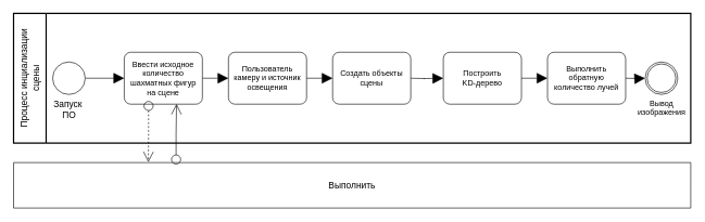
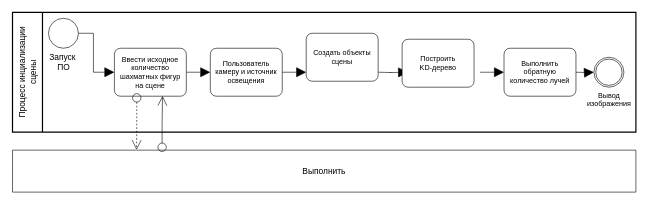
  <mxCell id="0" />
  <mxCell id="1" parent="0" />
  <mxCell id="2" value="Процесс инциализации &lt;br style=&quot;font-size: 14px;&quot;&gt;сцены" style="swimlane;html=1;startSize=50;fontStyle=0;collapsible=0;horizontal=0;swimlaneLine=1;swimlaneFillColor=#ffffff;strokeWidth=2;whiteSpace=wrap;fontSize=14;" vertex="1" parent="1"><mxGeometry x="20" y="20" width="1040" height="200" as="geometry" /></mxCell>
  <mxCell id="3" style="edgeStyle=orthogonalEdgeStyle;rounded=0;orthogonalLoop=1;jettySize=auto;html=1;endArrow=block;endFill=1;endSize=14;entryX=0;entryY=0.5;entryDx=0;entryDy=0;entryPerimeter=0;" edge="1" parent="2" source="4" target="6"><mxGeometry relative="1" as="geometry"><mxPoint x="150" y="100" as="targetPoint" /></mxGeometry></mxCell>
- <mxCell id="4" value="Запуск&amp;nbsp;&lt;br style=&quot;font-size: 14px;&quot;&gt;ПО" style="points=[[0.145,0.145,0],[0.5,0,0],[0.855,0.145,0],[1,0.5,0],[0.855,0.855,0],[0.5,1,0],[0.145,0.855,0],[0,0.5,0]];shape=mxgraph.bpmn.event;html=1;verticalLabelPosition=bottom;labelBackgroundColor=#ffffff;verticalAlign=top;align=center;perimeter=ellipsePerimeter;outlineConnect=0;aspect=fixed;outline=standard;symbol=general;fontSize=14;" vertex="1" parent="2"><mxGeometry x="60" y="75" width="50" height="50" as="geometry" /></mxCell>
+ <mxCell id="4" value="Запуск&amp;nbsp;&lt;br style=&quot;font-size: 14px;&quot;&gt;ПО" style="points=[[0.145,0.145,0],[0.5,0,0],[0.855,0.145,0],[1,0.5,0],[0.855,0.855,0],[0.5,1,0],[0.145,0.855,0],[0,0.5,0]];shape=mxgraph.bpmn.event;html=1;verticalLabelPosition=bottom;labelBackgroundColor=#ffffff;verticalAlign=top;align=center;perimeter=ellipsePerimeter;outlineConnect=0;aspect=fixed;outline=standard;symbol=general;fontSize=14;" vertex="1" parent="2"><mxGeometry x="60" y="10" width="50" height="50" as="geometry" /></mxCell>
  <mxCell id="5" style="edgeStyle=orthogonalEdgeStyle;rounded=0;orthogonalLoop=1;jettySize=auto;html=1;exitX=1;exitY=0.5;exitDx=0;exitDy=0;exitPerimeter=0;endArrow=block;endFill=1;endSize=14;entryX=0;entryY=0.5;entryDx=0;entryDy=0;entryPerimeter=0;" edge="1" parent="2" source="6" target="10"><mxGeometry relative="1" as="geometry"><mxPoint x="300" y="100" as="targetPoint" /></mxGeometry></mxCell>
  <mxCell id="6" value="Ввести исходное&lt;br&gt;количество &lt;br&gt;шахматных фигур&lt;br&gt;на сцене" style="points=[[0.25,0,0],[0.5,0,0],[0.75,0,0],[1,0.25,0],[1,0.5,0],[1,0.75,0],[0.75,1,0],[0.5,1,0],[0.25,1,0],[0,0.75,0],[0,0.5,0],[0,0.25,0]];shape=mxgraph.bpmn.task;whiteSpace=wrap;rectStyle=rounded;size=10;html=1;container=1;expand=0;collapsible=0;taskMarker=abstract;" vertex="1" parent="2"><mxGeometry x="170" y="60" width="120" height="80" as="geometry" /></mxCell>
  <mxCell id="7" style="edgeStyle=orthogonalEdgeStyle;rounded=0;orthogonalLoop=1;jettySize=auto;html=1;exitX=1;exitY=0.5;exitDx=0;exitDy=0;exitPerimeter=0;endArrow=block;endFill=1;endSize=14;entryX=0;entryY=0.5;entryDx=0;entryDy=0;entryPerimeter=0;" edge="1" parent="2"><mxGeometry relative="1" as="geometry"><mxPoint x="420" y="100" as="sourcePoint" /><mxPoint x="490" y="100" as="targetPoint" /></mxGeometry></mxCell>
  <mxCell id="8" style="edgeStyle=orthogonalEdgeStyle;rounded=0;orthogonalLoop=1;jettySize=auto;html=1;exitX=1;exitY=0.5;exitDx=0;exitDy=0;exitPerimeter=0;endArrow=block;endFill=1;endSize=14;entryX=0;entryY=0.5;entryDx=0;entryDy=0;entryPerimeter=0;" edge="1" parent="2"><mxGeometry relative="1" as="geometry"><mxPoint x="610.0" y="100.0" as="sourcePoint" /><mxPoint x="660" y="100.0" as="targetPoint" /><Array as="points" /></mxGeometry></mxCell>
  <mxCell id="9" style="edgeStyle=orthogonalEdgeStyle;rounded=0;orthogonalLoop=1;jettySize=auto;html=1;endArrow=block;endFill=1;endSize=14;" edge="1" parent="2" target="11"><mxGeometry relative="1" as="geometry"><mxPoint x="940" y="100.032" as="sourcePoint" /></mxGeometry></mxCell>
  <mxCell id="10" value="Пользователь&lt;br style=&quot;border-color: var(--border-color);&quot;&gt;камеру и источник&lt;br&gt;освещения" style="points=[[0.25,0,0],[0.5,0,0],[0.75,0,0],[1,0.25,0],[1,0.5,0],[1,0.75,0],[0.75,1,0],[0.5,1,0],[0.25,1,0],[0,0.75,0],[0,0.5,0],[0,0.25,0]];shape=mxgraph.bpmn.task;whiteSpace=wrap;rectStyle=rounded;size=10;html=1;container=1;expand=0;collapsible=0;taskMarker=abstract;" vertex="1" parent="2"><mxGeometry x="330" y="60" width="120" height="80" as="geometry" /></mxCell>
  <mxCell id="11" value="Вывод&lt;br&gt;изображения" style="points=[[0.145,0.145,0],[0.5,0,0],[0.855,0.145,0],[1,0.5,0],[0.855,0.855,0],[0.5,1,0],[0.145,0.855,0],[0,0.5,0]];shape=mxgraph.bpmn.event;html=1;verticalLabelPosition=bottom;labelBackgroundColor=#ffffff;verticalAlign=top;align=center;perimeter=ellipsePerimeter;outlineConnect=0;aspect=fixed;outline=throwing;symbol=general;" vertex="1" parent="2"><mxGeometry x="970" y="75" width="50" height="50" as="geometry" /></mxCell>
  <mxCell id="12" style="edgeStyle=orthogonalEdgeStyle;rounded=0;orthogonalLoop=1;jettySize=auto;html=1;exitX=1;exitY=0.5;exitDx=0;exitDy=0;exitPerimeter=0;entryX=0;entryY=0.5;entryDx=0;entryDy=0;entryPerimeter=0;endArrow=block;endFill=1;endSize=14;" edge="1" parent="2"><mxGeometry relative="1" as="geometry"><mxPoint x="780" y="100.0" as="sourcePoint" /><mxPoint x="820" y="100.0" as="targetPoint" /></mxGeometry></mxCell>
- <mxCell id="13" value="Создать объекты&lt;br style=&quot;border-color: var(--border-color);&quot;&gt;сцены" style="points=[[0.25,0,0],[0.5,0,0],[0.75,0,0],[1,0.25,0],[1,0.5,0],[1,0.75,0],[0.75,1,0],[0.5,1,0],[0.25,1,0],[0,0.75,0],[0,0.5,0],[0,0.25,0]];shape=mxgraph.bpmn.task;whiteSpace=wrap;rectStyle=rounded;size=10;html=1;container=1;expand=0;collapsible=0;taskMarker=abstract;" vertex="1" parent="2"><mxGeometry x="490" y="60" width="120" height="80" as="geometry" /></mxCell>
- <mxCell id="14" value="Построить&lt;br style=&quot;border-color: var(--border-color);&quot;&gt;KD-дерево" style="points=[[0.25,0,0],[0.5,0,0],[0.75,0,0],[1,0.25,0],[1,0.5,0],[1,0.75,0],[0.75,1,0],[0.5,1,0],[0.25,1,0],[0,0.75,0],[0,0.5,0],[0,0.25,0]];shape=mxgraph.bpmn.task;whiteSpace=wrap;rectStyle=rounded;size=10;html=1;container=1;expand=0;collapsible=0;taskMarker=abstract;" vertex="1" parent="2"><mxGeometry x="660" y="60" width="120" height="80" as="geometry" /></mxCell>
+ <mxCell id="13" value="Создать объекты&lt;br style=&quot;border-color: var(--border-color);&quot;&gt;сцены" style="points=[[0.25,0,0],[0.5,0,0],[0.75,0,0],[1,0.25,0],[1,0.5,0],[1,0.75,0],[0.75,1,0],[0.5,1,0],[0.25,1,0],[0,0.75,0],[0,0.5,0],[0,0.25,0]];shape=mxgraph.bpmn.task;whiteSpace=wrap;rectStyle=rounded;size=10;html=1;container=1;expand=0;collapsible=0;taskMarker=abstract;" vertex="1" parent="2"><mxGeometry x="490" y="35" width="120" height="80" as="geometry" /></mxCell>
+ <mxCell id="14" value="Построить&lt;br style=&quot;border-color: var(--border-color);&quot;&gt;KD-дерево" style="points=[[0.25,0,0],[0.5,0,0],[0.75,0,0],[1,0.25,0],[1,0.5,0],[1,0.75,0],[0.75,1,0],[0.5,1,0],[0.25,1,0],[0,0.75,0],[0,0.5,0],[0,0.25,0]];shape=mxgraph.bpmn.task;whiteSpace=wrap;rectStyle=rounded;size=10;html=1;container=1;expand=0;collapsible=0;taskMarker=abstract;" vertex="1" parent="2"><mxGeometry x="650" y="45" width="120" height="80" as="geometry" /></mxCell>
  <mxCell id="15" value="Выполнить обратную&lt;br style=&quot;border-color: var(--border-color);&quot;&gt;количество лучей" style="points=[[0.25,0,0],[0.5,0,0],[0.75,0,0],[1,0.25,0],[1,0.5,0],[1,0.75,0],[0.75,1,0],[0.5,1,0],[0.25,1,0],[0,0.75,0],[0,0.5,0],[0,0.25,0]];shape=mxgraph.bpmn.task;whiteSpace=wrap;rectStyle=rounded;size=10;html=1;container=1;expand=0;collapsible=0;taskMarker=abstract;" vertex="1" parent="2"><mxGeometry x="820" y="60" width="120" height="80" as="geometry" /></mxCell>
  <mxCell id="16" style="edgeStyle=orthogonalEdgeStyle;rounded=0;orthogonalLoop=1;jettySize=auto;html=1;exitX=0.24;exitY=-0.068;exitDx=0;exitDy=0;entryX=0.669;entryY=0.996;entryDx=0;entryDy=0;entryPerimeter=0;endArrow=open;endFill=0;endSize=14;startSize=14;startArrow=oval;startFill=0;exitPerimeter=0;" edge="1" parent="1" source="17" target="6"><mxGeometry relative="1" as="geometry" /></mxCell>
  <mxCell id="17" value="&lt;br style=&quot;font-size: 14px;&quot;&gt;&lt;br style=&quot;font-size: 14px;&quot;&gt;&lt;br style=&quot;font-size: 14px;&quot;&gt;Выполнить" style="swimlane;html=1;startSize=20;fontStyle=0;collapsible=0;horizontal=1;swimlaneLine=0;fillColor=none;whiteSpace=wrap;verticalAlign=middle;fontSize=14;" vertex="1" parent="1"><mxGeometry x="20" y="250" width="1040" height="70" as="geometry" /></mxCell>
  <mxCell id="18" style="edgeStyle=orthogonalEdgeStyle;rounded=0;orthogonalLoop=1;jettySize=auto;html=1;entryX=0.199;entryY=-0.009;entryDx=0;entryDy=0;entryPerimeter=0;startArrow=oval;startFill=0;endArrow=open;endFill=0;dashed=1;endSize=14;startSize=14;exitX=0.311;exitY=1.034;exitDx=0;exitDy=0;exitPerimeter=0;" edge="1" parent="1" source="6" target="17"><mxGeometry relative="1" as="geometry"><mxPoint x="208" y="180" as="sourcePoint" /></mxGeometry></mxCell>
